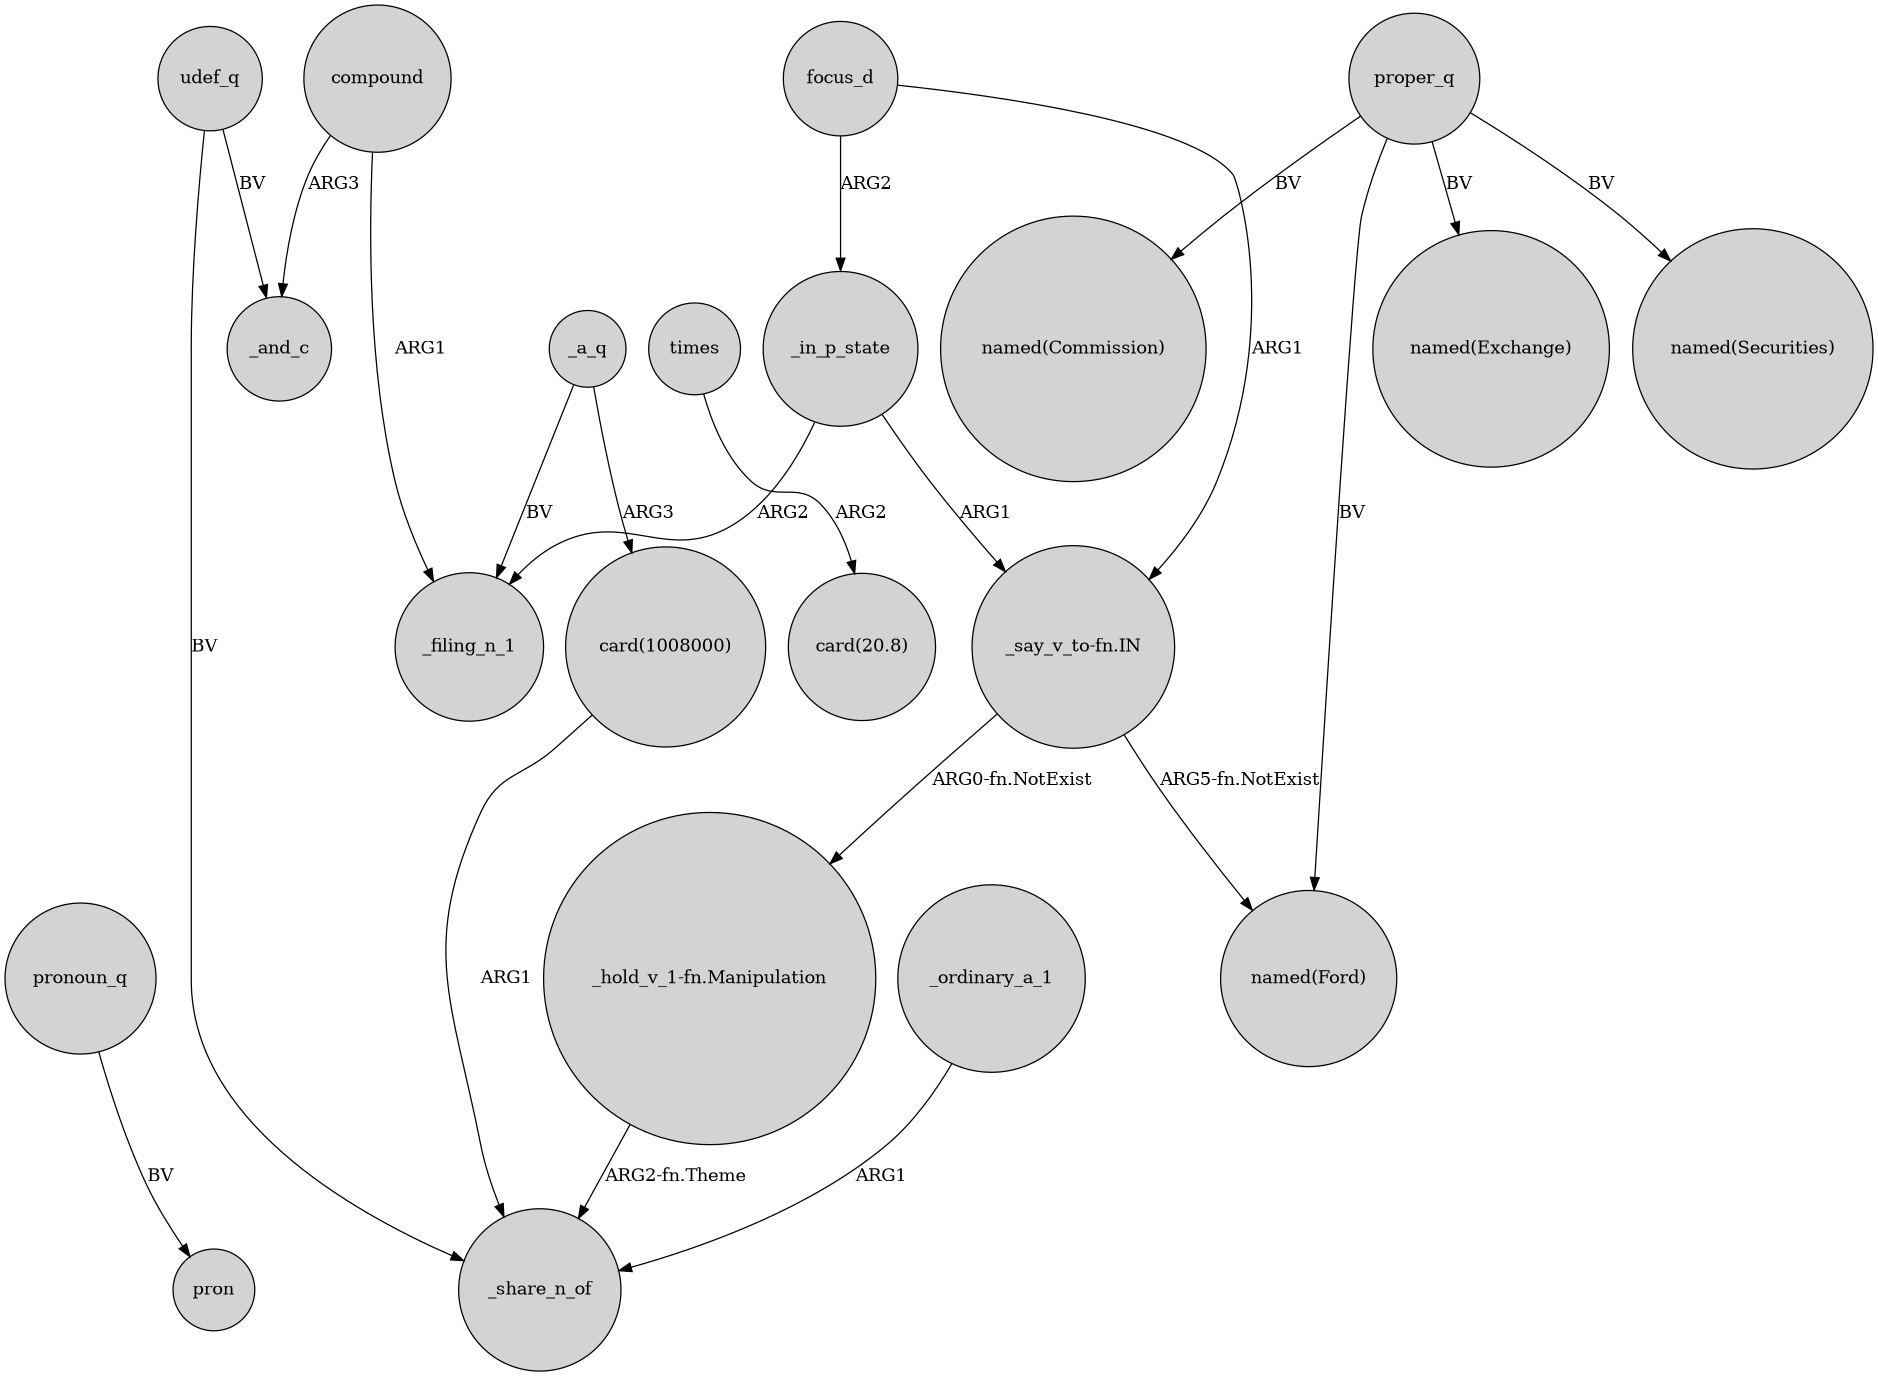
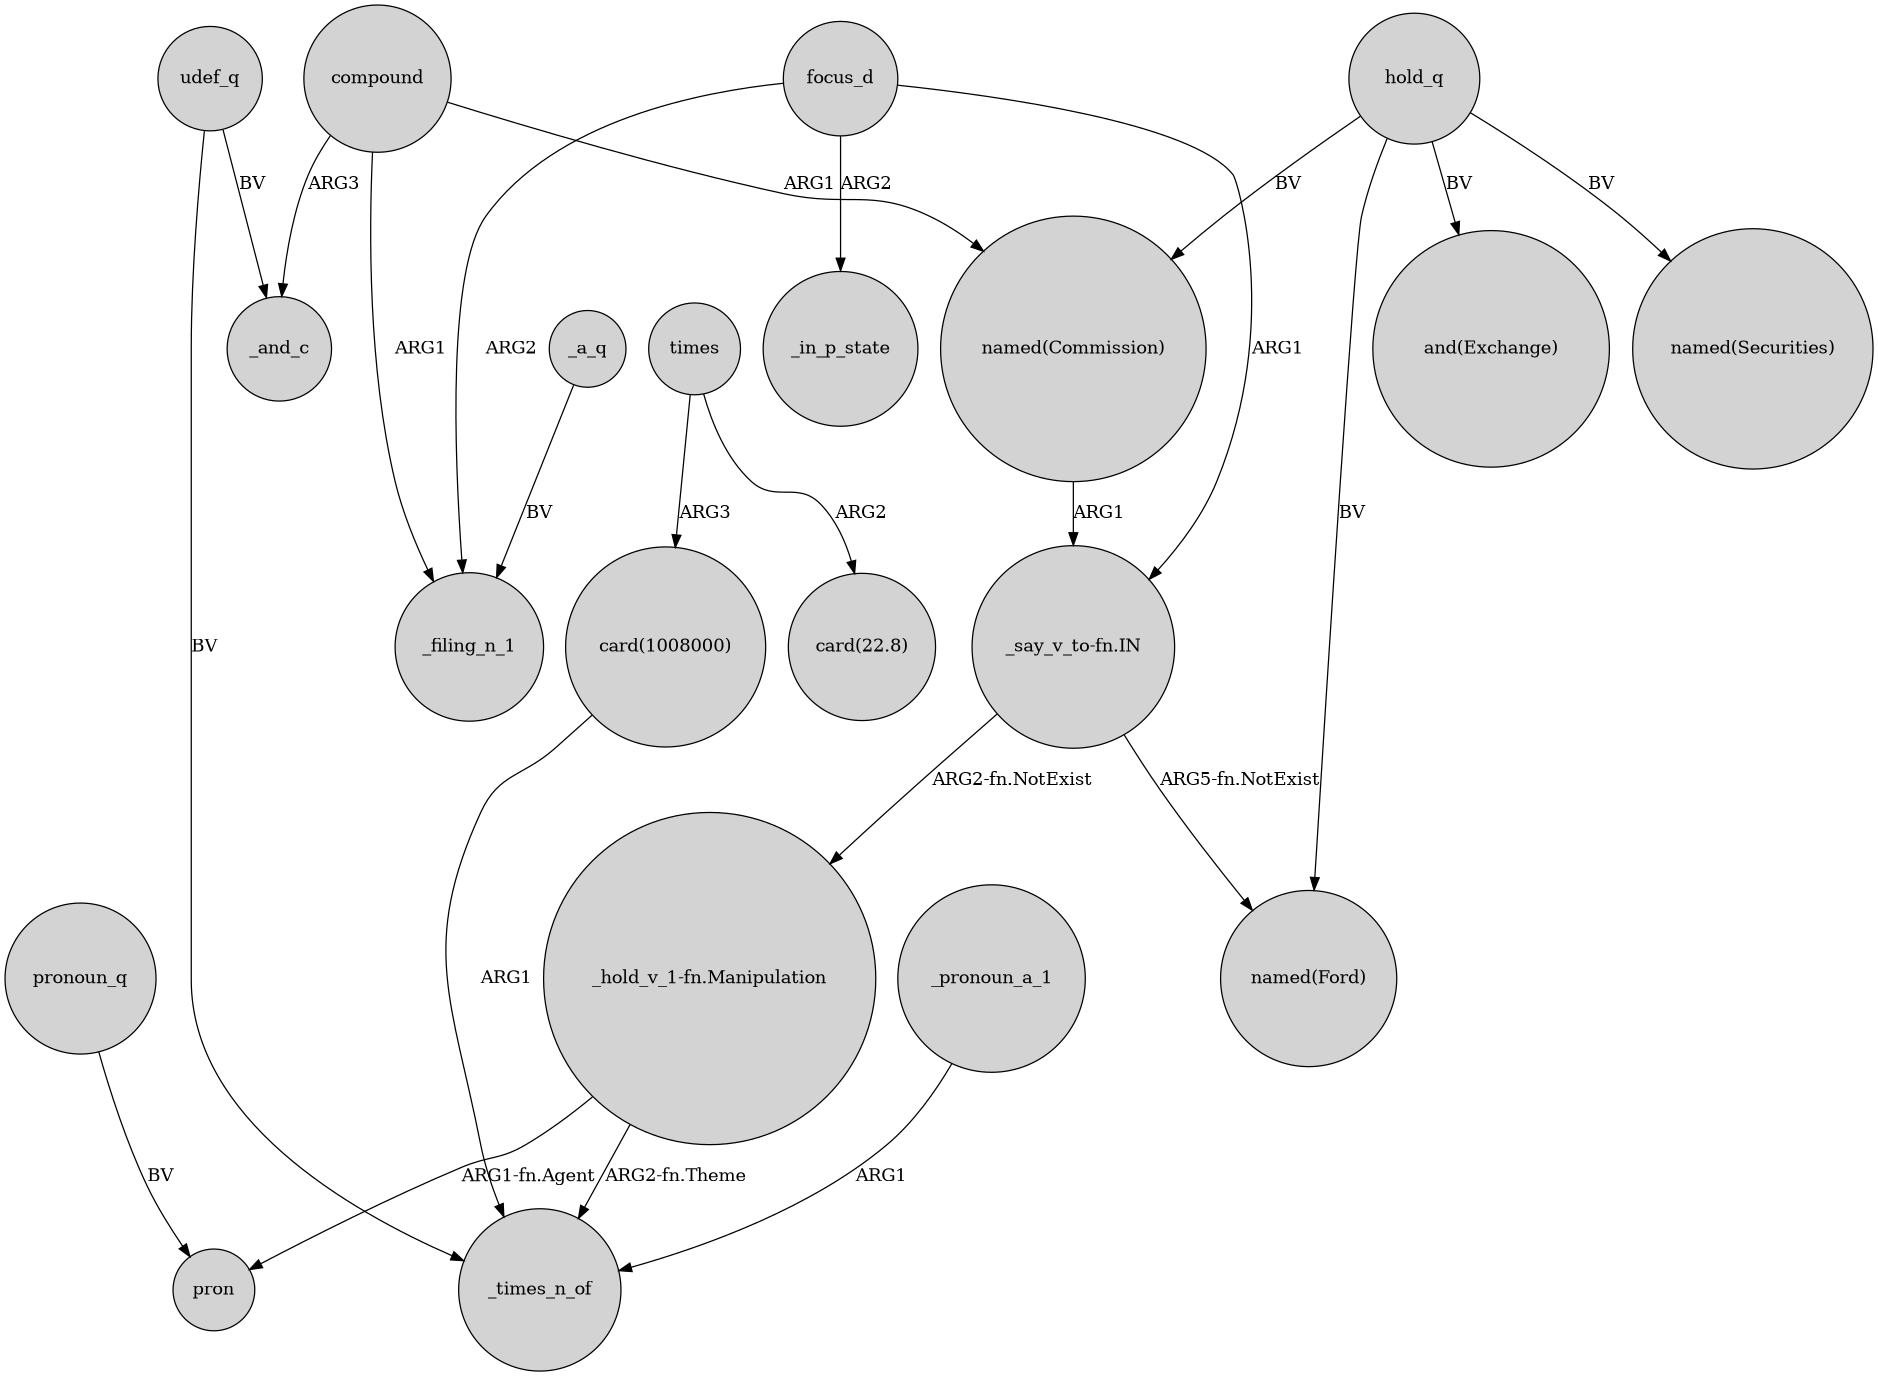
  digraph {
    node [shape=circle style=filled]
    compound
    _filing_n_1
    "named(Commission)"
    _and_c
    "_hold_v_1-fn.Manipulation"
    pron
-   _share_n_of
+   _share_n_of [label=_times_n_of]
    times
-   "card(22.8)" [label="card(20.8)"]
+   "card(22.8)"
    n10 [label="card(1008000)"]
-   proper_q
-   "named(Exchange)"
+   proper_q [label=hold_q]
+   "named(Exchange)" [label="and(Exchange)"]
    "named(Ford)"
    "named(Securities)"
    focus_d
    _in_p_state
    "_say_v_to-fn.IN"
    pronoun_q
    _a_q
    udef_q
-   _ordinary_a_1
+   _ordinary_a_1 [label=_pronoun_a_1]
    compound -> _filing_n_1 [label=ARG1]
+   compound -> "named(Commission)" [label=ARG1]
    compound -> _and_c [label=ARG3]
+   "_hold_v_1-fn.Manipulation" -> pron [label="ARG1-fn.Agent"]
    "_hold_v_1-fn.Manipulation" -> _share_n_of [label="ARG2-fn.Theme"]
    times -> "card(22.8)" [label=ARG2]
-   _a_q -> n10 [label=ARG3]
+   times -> n10 [label=ARG3]
    n10 -> _share_n_of [label=ARG1]
    proper_q -> "named(Commission)" [label=BV]
    proper_q -> "named(Exchange)" [label=BV]
    proper_q -> "named(Ford)" [label=BV]
    proper_q -> "named(Securities)" [label=BV]
    focus_d -> _in_p_state [label=ARG2]
    focus_d -> "_say_v_to-fn.IN" [label=ARG1]
-   _in_p_state -> _filing_n_1 [label=ARG2]
-   _in_p_state -> "_say_v_to-fn.IN" [label=ARG1]
-   "_say_v_to-fn.IN" -> "_hold_v_1-fn.Manipulation" [label="ARG0-fn.NotExist"]
+   focus_d -> _filing_n_1 [label=ARG2]
+   "named(Commission)" -> "_say_v_to-fn.IN" [label=ARG1]
+   "_say_v_to-fn.IN" -> "_hold_v_1-fn.Manipulation" [label="ARG2-fn.NotExist"]
    "_say_v_to-fn.IN" -> "named(Ford)" [label="ARG5-fn.NotExist"]
    pronoun_q -> pron [label=BV]
    _a_q -> _filing_n_1 [label=BV]
    udef_q -> _and_c [label=BV]
    udef_q -> _share_n_of [label=BV]
    _ordinary_a_1 -> _share_n_of [label=ARG1]
  }
